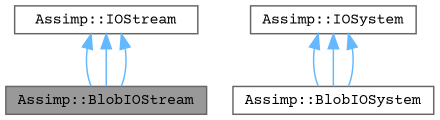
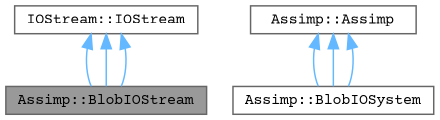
  digraph {
    fontname="Courier Prime"
    node [color=gray40 fillcolor=white fontname="Courier Prime" fontsize=10 shape=box style=filled]
    edge [color=steelblue1 dir=back fontname="Courier Prime" fontsize=10 labelfontname=Helvetica labelfontsize=10 style=solid]
    n1 [fillcolor=grey60 fontcolor=black height=0.2 label="Assimp::BlobIOStream" width=0.4]
-   n2 [height=0.2 label="Assimp::IOStream" width=0.4]
+   n2 [height=0.2 label="IOStream::IOStream" width=0.4]
    n3 [height=0.2 label="Assimp::BlobIOSystem" width=0.4]
-   n4 [height=0.2 label="Assimp::IOSystem" width=0.4]
+   n4 [height=0.2 label="Assimp::Assimp" width=0.4]
    n2 -> n1
    n2 -> n1
    n2 -> n1
    n4 -> n3
    n4 -> n3
    n4 -> n3
  }
